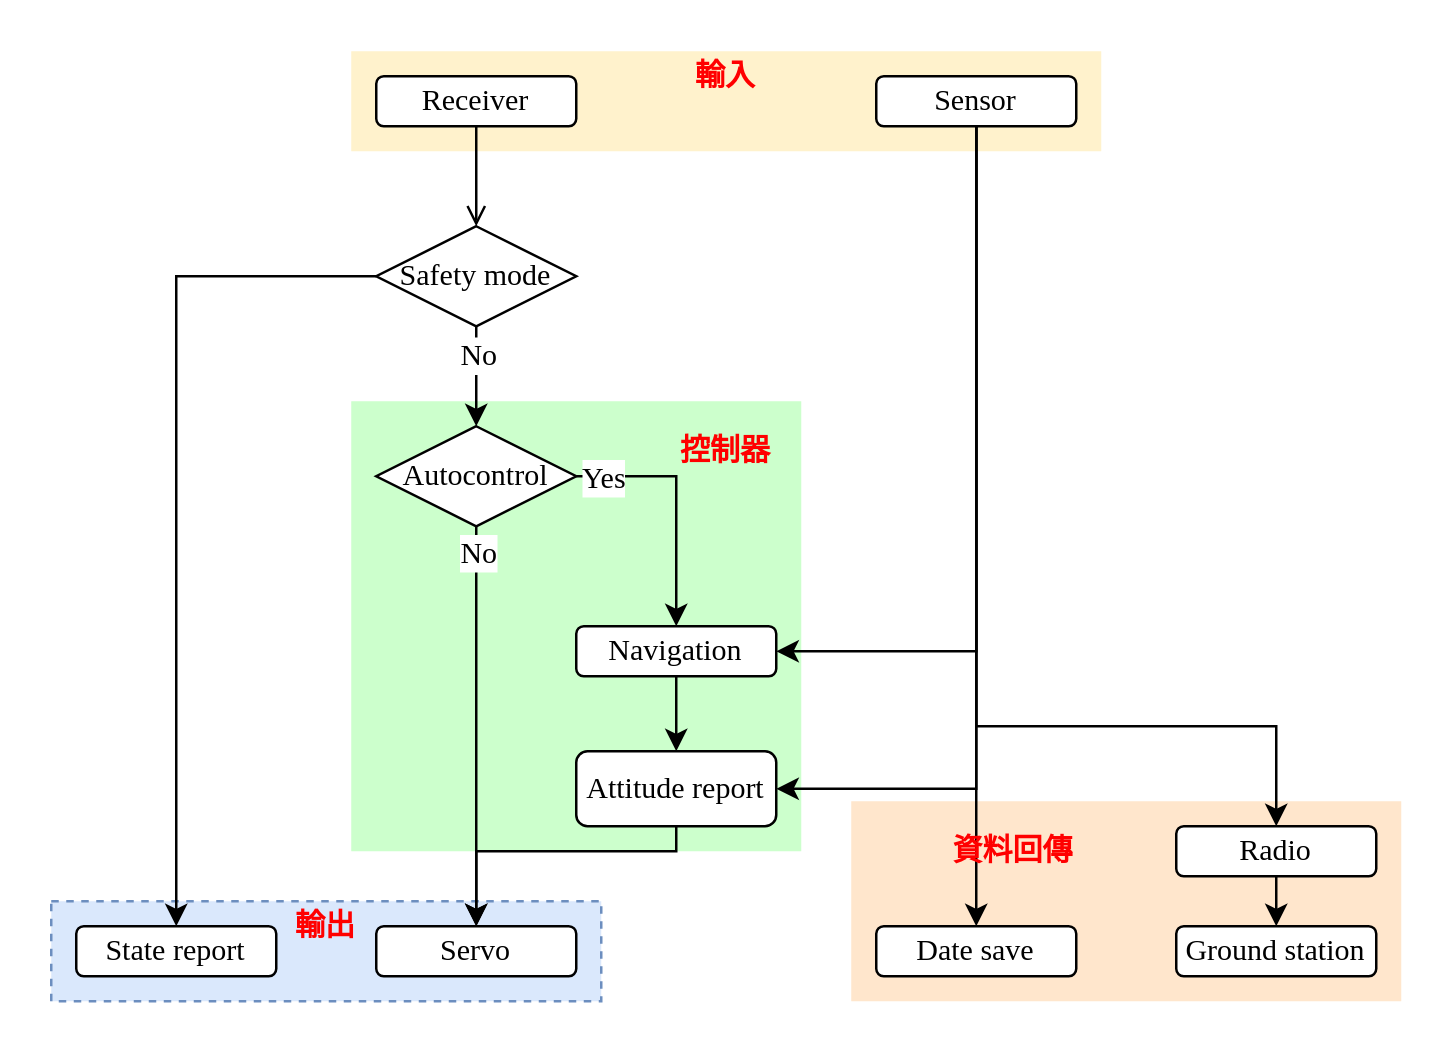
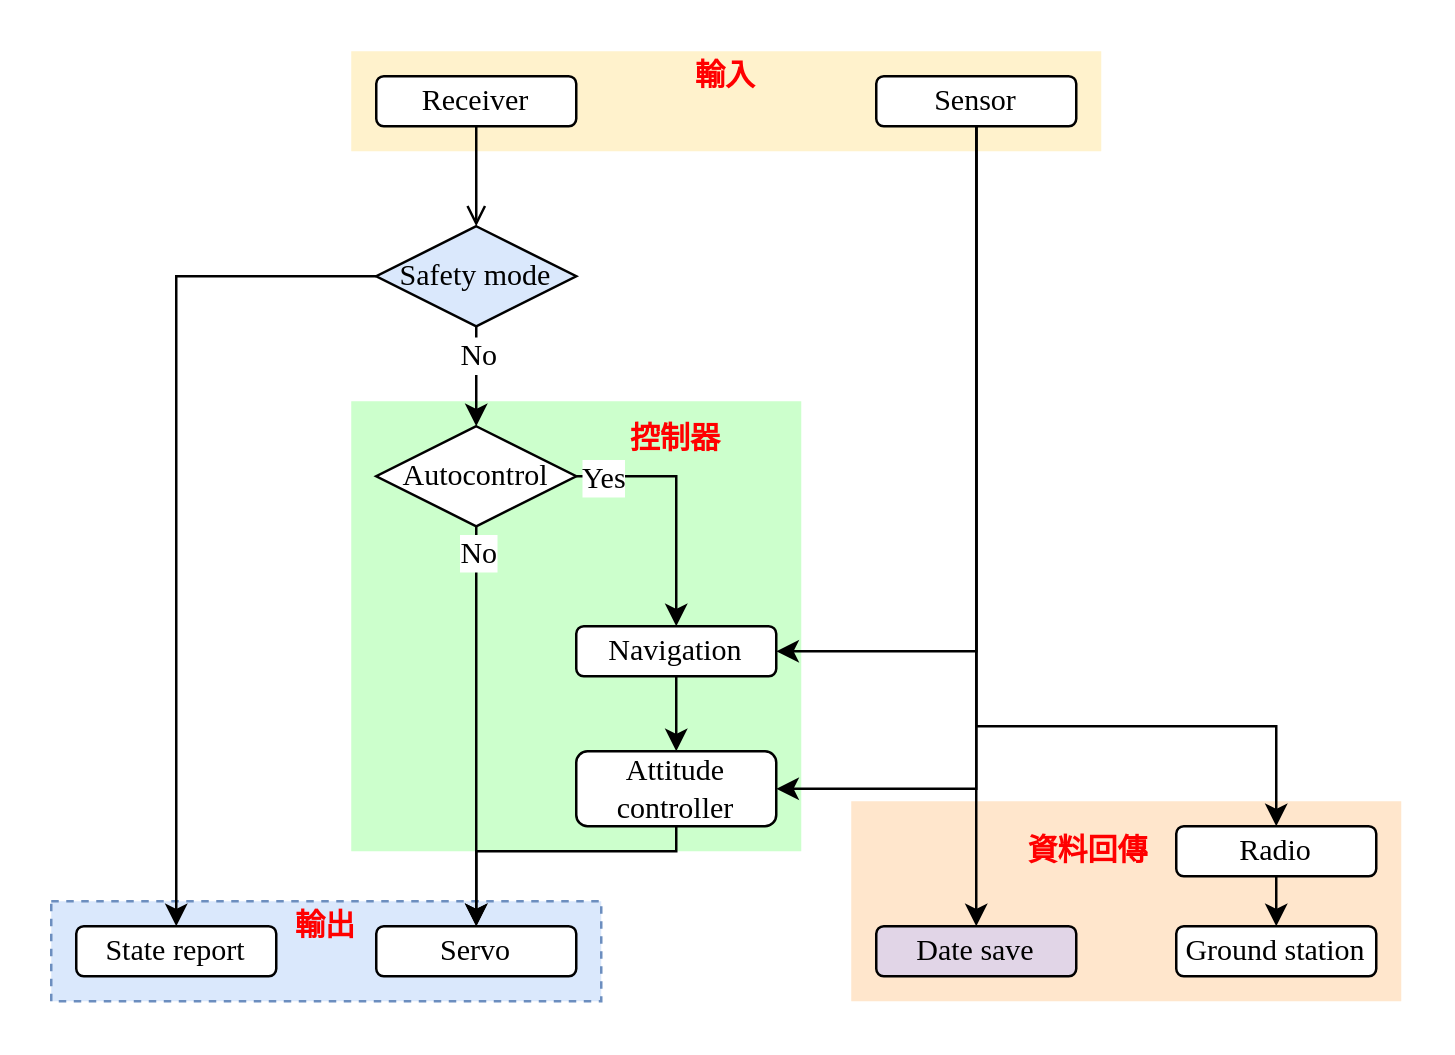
  <mxCell id="0" />
  <mxCell id="1" parent="0" />
  <mxCell id="2" value="" style="rounded=0;whiteSpace=wrap;html=1;dashed=1;labelBackgroundColor=none;sketch=0;fontFamily=Times New Roman;fontSize=12;strokeColor=#6c8ebf;fillColor=#dae8fc;" parent="1" vertex="1"><mxGeometry x="20" y="360" width="220" height="40" as="geometry" /></mxCell>
  <mxCell id="3" value="" style="rounded=0;whiteSpace=wrap;html=1;dashed=1;labelBackgroundColor=none;sketch=0;fontFamily=Times New Roman;fontSize=12;fillColor=#fff2cc;strokeColor=none;" parent="1" vertex="1"><mxGeometry x="140" y="20" width="300" height="40" as="geometry" /></mxCell>
  <mxCell id="4" value="" style="rounded=0;whiteSpace=wrap;html=1;dashed=1;labelBackgroundColor=none;sketch=0;fontFamily=Times New Roman;fontSize=12;fillColor=#ffe6cc;strokeColor=none;" parent="1" vertex="1"><mxGeometry x="340" y="320" width="220" height="80" as="geometry" /></mxCell>
  <mxCell id="5" value="" style="rounded=0;whiteSpace=wrap;html=1;dashed=1;labelBackgroundColor=#D5E8D4;sketch=0;fontFamily=Times New Roman;fontSize=12;fontColor=#000000;fillColor=#CCFFCC;strokeColor=none;" parent="1" vertex="1"><mxGeometry x="140" y="160" width="180" height="180" as="geometry" /></mxCell>
  <mxCell id="6" style="edgeStyle=orthogonalEdgeStyle;rounded=0;orthogonalLoop=1;jettySize=auto;html=1;exitX=0.5;exitY=1;exitDx=0;exitDy=0;entryX=0.5;entryY=0;entryDx=0;entryDy=0;fontFamily=Times New Roman;fontSize=12;endArrow=classic;endFill=1;" parent="1" source="10" target="15" edge="1"><mxGeometry relative="1" as="geometry"><Array as="points"><mxPoint x="390" y="370" /></Array></mxGeometry></mxCell>
  <mxCell id="7" style="edgeStyle=orthogonalEdgeStyle;rounded=0;orthogonalLoop=1;jettySize=auto;html=1;exitX=0.5;exitY=1;exitDx=0;exitDy=0;entryX=1;entryY=0.5;entryDx=0;entryDy=0;fontFamily=Times New Roman;fontSize=12;endArrow=classic;endFill=1;" parent="1" source="10" target="18" edge="1"><mxGeometry relative="1" as="geometry" /></mxCell>
  <mxCell id="8" style="edgeStyle=orthogonalEdgeStyle;rounded=0;orthogonalLoop=1;jettySize=auto;html=1;exitX=0.5;exitY=1;exitDx=0;exitDy=0;entryX=1;entryY=0.5;entryDx=0;entryDy=0;fontFamily=Times New Roman;fontSize=12;endArrow=classic;endFill=1;" parent="1" source="10" target="12" edge="1"><mxGeometry relative="1" as="geometry"><Array as="points"><mxPoint x="310" y="315" /></Array></mxGeometry></mxCell>
  <mxCell id="9" style="edgeStyle=orthogonalEdgeStyle;rounded=0;orthogonalLoop=1;jettySize=auto;html=1;exitX=0.5;exitY=1;exitDx=0;exitDy=0;entryX=0.5;entryY=0;entryDx=0;entryDy=0;fontFamily=Times New Roman;fontSize=12;endArrow=classic;endFill=1;" parent="1" source="10" target="25" edge="1"><mxGeometry relative="1" as="geometry"><Array as="points"><mxPoint x="390" y="290" /><mxPoint x="510" y="290" /></Array></mxGeometry></mxCell>
  <mxCell id="10" value="Sensor" style="rounded=1;whiteSpace=wrap;html=1;sketch=0;fontFamily=Times New Roman;fontSize=12;strokeColor=#000000;" parent="1" vertex="1"><mxGeometry x="350" y="30" width="80" height="20" as="geometry" /></mxCell>
  <mxCell id="11" style="edgeStyle=orthogonalEdgeStyle;rounded=0;orthogonalLoop=1;jettySize=auto;html=1;exitX=0.5;exitY=1;exitDx=0;exitDy=0;entryX=0.5;entryY=0;entryDx=0;entryDy=0;fontFamily=Times New Roman;fontSize=12;endArrow=classic;endFill=1;" parent="1" source="12" target="16" edge="1"><mxGeometry relative="1" as="geometry"><Array as="points"><mxPoint x="270" y="340" /><mxPoint x="190" y="340" /></Array></mxGeometry></mxCell>
- <mxCell id="12" value="Attitude report" style="rounded=1;whiteSpace=wrap;html=1;sketch=0;fontFamily=Times New Roman;fontSize=12;strokeColor=#000000;" parent="1" vertex="1"><mxGeometry x="230" y="300" width="80" height="30" as="geometry" /></mxCell>
+ <mxCell id="12" value="Attitude controller" style="rounded=1;whiteSpace=wrap;html=1;sketch=0;fontFamily=Times New Roman;fontSize=12;strokeColor=#000000;" parent="1" vertex="1"><mxGeometry x="230" y="300" width="80" height="30" as="geometry" /></mxCell>
  <mxCell id="13" value="Ground station" style="rounded=1;whiteSpace=wrap;html=1;sketch=0;fontFamily=Times New Roman;fontSize=12;strokeColor=#000000;" parent="1" vertex="1"><mxGeometry x="470" y="370" width="80" height="20" as="geometry" /></mxCell>
  <mxCell id="14" value="State report" style="rounded=1;whiteSpace=wrap;html=1;sketch=0;fontFamily=Times New Roman;fontSize=12;strokeColor=#000000;" parent="1" vertex="1"><mxGeometry x="30" y="370" width="80" height="20" as="geometry" /></mxCell>
- <mxCell id="15" value="Date save" style="rounded=1;whiteSpace=wrap;html=1;sketch=0;fontFamily=Times New Roman;fontSize=12;strokeColor=#000000;" parent="1" vertex="1"><mxGeometry x="350" y="370" width="80" height="20" as="geometry" /></mxCell>
+ <mxCell id="15" value="Date save" style="rounded=1;whiteSpace=wrap;html=1;sketch=0;fontFamily=Times New Roman;fontSize=12;strokeColor=#000000;fillColor=#e1d5e7;" parent="1" vertex="1"><mxGeometry x="350" y="370" width="80" height="20" as="geometry" /></mxCell>
  <mxCell id="16" value="Servo" style="rounded=1;whiteSpace=wrap;html=1;sketch=0;fontFamily=Times New Roman;fontSize=12;strokeColor=#000000;" parent="1" vertex="1"><mxGeometry x="150" y="370" width="80" height="20" as="geometry" /></mxCell>
  <mxCell id="17" style="edgeStyle=orthogonalEdgeStyle;rounded=0;orthogonalLoop=1;jettySize=auto;html=1;exitX=0.5;exitY=1;exitDx=0;exitDy=0;entryX=0.5;entryY=0;entryDx=0;entryDy=0;fontFamily=Times New Roman;fontSize=12;endArrow=classic;endFill=1;" parent="1" source="18" target="12" edge="1"><mxGeometry relative="1" as="geometry" /></mxCell>
  <mxCell id="18" value="Navigation" style="rounded=1;whiteSpace=wrap;html=1;sketch=0;fontFamily=Times New Roman;fontSize=12;strokeColor=#000000;" parent="1" vertex="1"><mxGeometry x="230" y="250" width="80" height="20" as="geometry" /></mxCell>
  <mxCell id="19" style="edgeStyle=orthogonalEdgeStyle;rounded=0;orthogonalLoop=1;jettySize=auto;html=1;exitX=1;exitY=0.5;exitDx=0;exitDy=0;entryX=0.5;entryY=0;entryDx=0;entryDy=0;fontFamily=Times New Roman;fontSize=12;endArrow=classic;endFill=1;" parent="1" source="23" target="18" edge="1"><mxGeometry relative="1" as="geometry" /></mxCell>
  <mxCell id="20" value="Yes" style="edgeLabel;html=1;align=center;verticalAlign=middle;resizable=0;points=[];fontSize=12;fontFamily=Times New Roman;" parent="19" vertex="1" connectable="0"><mxGeometry x="-0.852" y="-1" relative="1" as="geometry"><mxPoint x="3" y="-1" as="offset" /></mxGeometry></mxCell>
  <mxCell id="21" style="edgeStyle=orthogonalEdgeStyle;rounded=0;orthogonalLoop=1;jettySize=auto;html=1;exitX=0.5;exitY=1;exitDx=0;exitDy=0;entryX=0.5;entryY=0;entryDx=0;entryDy=0;fontFamily=Times New Roman;fontSize=12;endArrow=classic;endFill=1;" parent="1" source="23" target="16" edge="1"><mxGeometry relative="1" as="geometry"><mxPoint x="70" y="250" as="targetPoint" /><Array as="points"><mxPoint x="190" y="270" /><mxPoint x="190" y="270" /></Array></mxGeometry></mxCell>
  <mxCell id="22" value="No" style="edgeLabel;html=1;align=center;verticalAlign=middle;resizable=0;points=[];fontSize=12;fontFamily=Times New Roman;" parent="21" vertex="1" connectable="0"><mxGeometry x="-0.664" y="-2" relative="1" as="geometry"><mxPoint x="2" y="-17" as="offset" /></mxGeometry></mxCell>
  <mxCell id="23" value="Autocontrol" style="rhombus;whiteSpace=wrap;html=1;rounded=0;sketch=0;fontFamily=Times New Roman;fontSize=12;strokeColor=#000000;" parent="1" vertex="1"><mxGeometry x="150" y="170" width="80" height="40" as="geometry" /></mxCell>
  <mxCell id="24" style="edgeStyle=orthogonalEdgeStyle;rounded=0;orthogonalLoop=1;jettySize=auto;html=1;exitX=0.5;exitY=1;exitDx=0;exitDy=0;entryX=0.5;entryY=0;entryDx=0;entryDy=0;fontFamily=Times New Roman;fontSize=12;endArrow=classic;endFill=1;" parent="1" source="25" target="13" edge="1"><mxGeometry relative="1" as="geometry" /></mxCell>
  <mxCell id="25" value="Radio" style="rounded=1;whiteSpace=wrap;html=1;sketch=0;fontFamily=Times New Roman;fontSize=12;strokeColor=#000000;" parent="1" vertex="1"><mxGeometry x="470" y="330" width="80" height="20" as="geometry" /></mxCell>
  <mxCell id="26" style="edgeStyle=orthogonalEdgeStyle;rounded=0;orthogonalLoop=1;jettySize=auto;html=1;exitX=0.5;exitY=1;exitDx=0;exitDy=0;entryX=0.5;entryY=0;entryDx=0;entryDy=0;fontFamily=Times New Roman;fontSize=12;endArrow=classic;endFill=1;" parent="1" source="29" target="23" edge="1"><mxGeometry relative="1" as="geometry" /></mxCell>
  <mxCell id="27" value="No" style="edgeLabel;html=1;align=center;verticalAlign=middle;resizable=0;points=[];fontSize=12;fontFamily=Times New Roman;" parent="26" vertex="1" connectable="0"><mxGeometry x="-0.775" y="-2" relative="1" as="geometry"><mxPoint x="2" y="6" as="offset" /></mxGeometry></mxCell>
  <mxCell id="28" style="edgeStyle=orthogonalEdgeStyle;rounded=0;orthogonalLoop=1;jettySize=auto;html=1;exitX=0;exitY=0.5;exitDx=0;exitDy=0;fontFamily=Times New Roman;fontSize=12;endArrow=classic;endFill=1;startSize=6;endSize=6;entryX=0.5;entryY=0;entryDx=0;entryDy=0;" parent="1" source="29" target="14" edge="1"><mxGeometry relative="1" as="geometry"><mxPoint x="100" y="340" as="targetPoint" /><Array as="points"><mxPoint x="70" y="110" /></Array></mxGeometry></mxCell>
- <mxCell id="29" value="Safety mode" style="rhombus;whiteSpace=wrap;html=1;rounded=0;sketch=0;fontFamily=Times New Roman;fontSize=12;strokeColor=#000000;" parent="1" vertex="1"><mxGeometry x="150" y="90" width="80" height="40" as="geometry" /></mxCell>
+ <mxCell id="29" value="Safety mode" style="rhombus;whiteSpace=wrap;html=1;rounded=0;sketch=0;fontFamily=Times New Roman;fontSize=12;strokeColor=#000000;fillColor=#dae8fc;" parent="1" vertex="1"><mxGeometry x="150" y="90" width="80" height="40" as="geometry" /></mxCell>
  <mxCell id="30" value="" style="edgeStyle=orthogonalEdgeStyle;rounded=0;orthogonalLoop=1;jettySize=auto;html=1;fontFamily=Times New Roman;fontSize=12;endArrow=open;endFill=1;" parent="1" source="31" target="29" edge="1"><mxGeometry relative="1" as="geometry" /></mxCell>
  <mxCell id="31" value="Receiver" style="rounded=1;whiteSpace=wrap;html=1;sketch=0;fontFamily=Times New Roman;fontSize=12;strokeColor=#000000;" parent="1" vertex="1"><mxGeometry x="150" y="30" width="80" height="20" as="geometry" /></mxCell>
- <mxCell id="32" value="控制器" style="text;html=1;strokeColor=none;fillColor=none;align=center;verticalAlign=middle;whiteSpace=wrap;rounded=0;dashed=1;labelBackgroundColor=none;sketch=0;fontFamily=Times New Roman;fontSize=12;fontColor=#FF0000;fontStyle=1" parent="1" vertex="1"><mxGeometry x="270" y="170" width="40" height="20" as="geometry" /></mxCell>
- <mxCell id="33" value="資料回傳" style="text;html=1;strokeColor=none;fillColor=none;align=center;verticalAlign=middle;whiteSpace=wrap;rounded=0;dashed=1;labelBackgroundColor=none;sketch=0;fontFamily=Times New Roman;fontSize=12;fontColor=#FF0000;fontStyle=1" parent="1" vertex="1"><mxGeometry x="380" y="330" width="50" height="20" as="geometry" /></mxCell>
+ <mxCell id="32" value="控制器" style="text;html=1;strokeColor=none;fillColor=none;align=center;verticalAlign=middle;whiteSpace=wrap;rounded=0;dashed=1;labelBackgroundColor=none;sketch=0;fontFamily=Times New Roman;fontSize=12;fontColor=#FF0000;fontStyle=1" parent="1" vertex="1"><mxGeometry x="250" y="165" width="40" height="20" as="geometry" /></mxCell>
+ <mxCell id="33" value="資料回傳" style="text;html=1;strokeColor=none;fillColor=none;align=center;verticalAlign=middle;whiteSpace=wrap;rounded=0;dashed=1;labelBackgroundColor=none;sketch=0;fontFamily=Times New Roman;fontSize=12;fontColor=#FF0000;fontStyle=1" parent="1" vertex="1"><mxGeometry x="410" y="330" width="50" height="20" as="geometry" /></mxCell>
  <mxCell id="34" value="輸入" style="text;html=1;strokeColor=none;fillColor=none;align=center;verticalAlign=middle;whiteSpace=wrap;rounded=0;dashed=1;labelBackgroundColor=none;sketch=0;fontFamily=Times New Roman;fontSize=12;fontColor=#FF0000;fontStyle=1" parent="1" vertex="1"><mxGeometry x="270" y="20" width="40" height="20" as="geometry" /></mxCell>
  <mxCell id="35" value="輸出" style="text;html=1;strokeColor=none;fillColor=none;align=center;verticalAlign=middle;whiteSpace=wrap;rounded=0;dashed=1;labelBackgroundColor=none;sketch=0;fontFamily=Times New Roman;fontSize=12;fontColor=#FF0000;fontStyle=1" parent="1" vertex="1"><mxGeometry x="110" y="360" width="40" height="20" as="geometry" /></mxCell>
